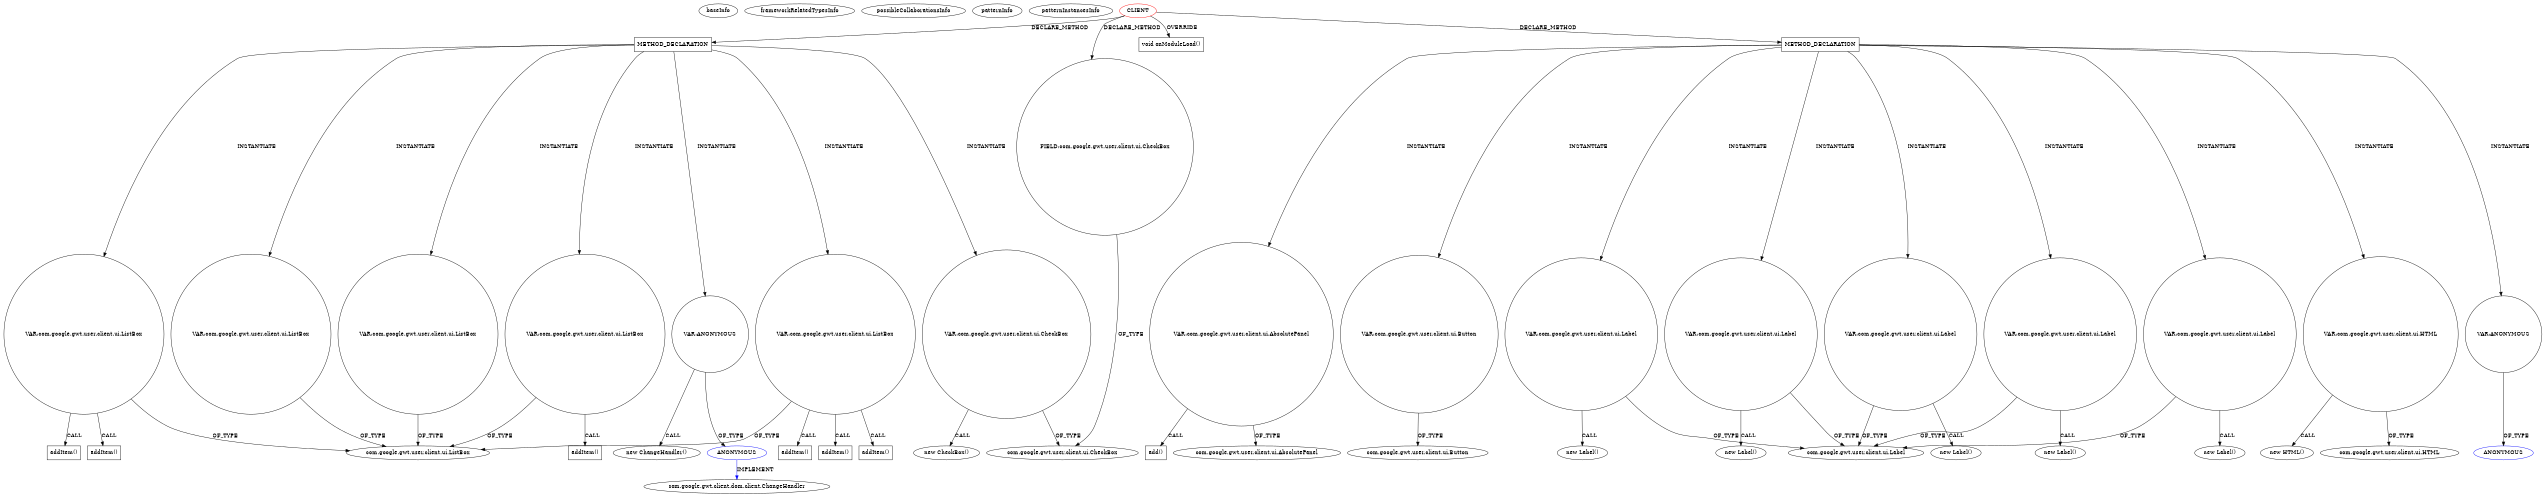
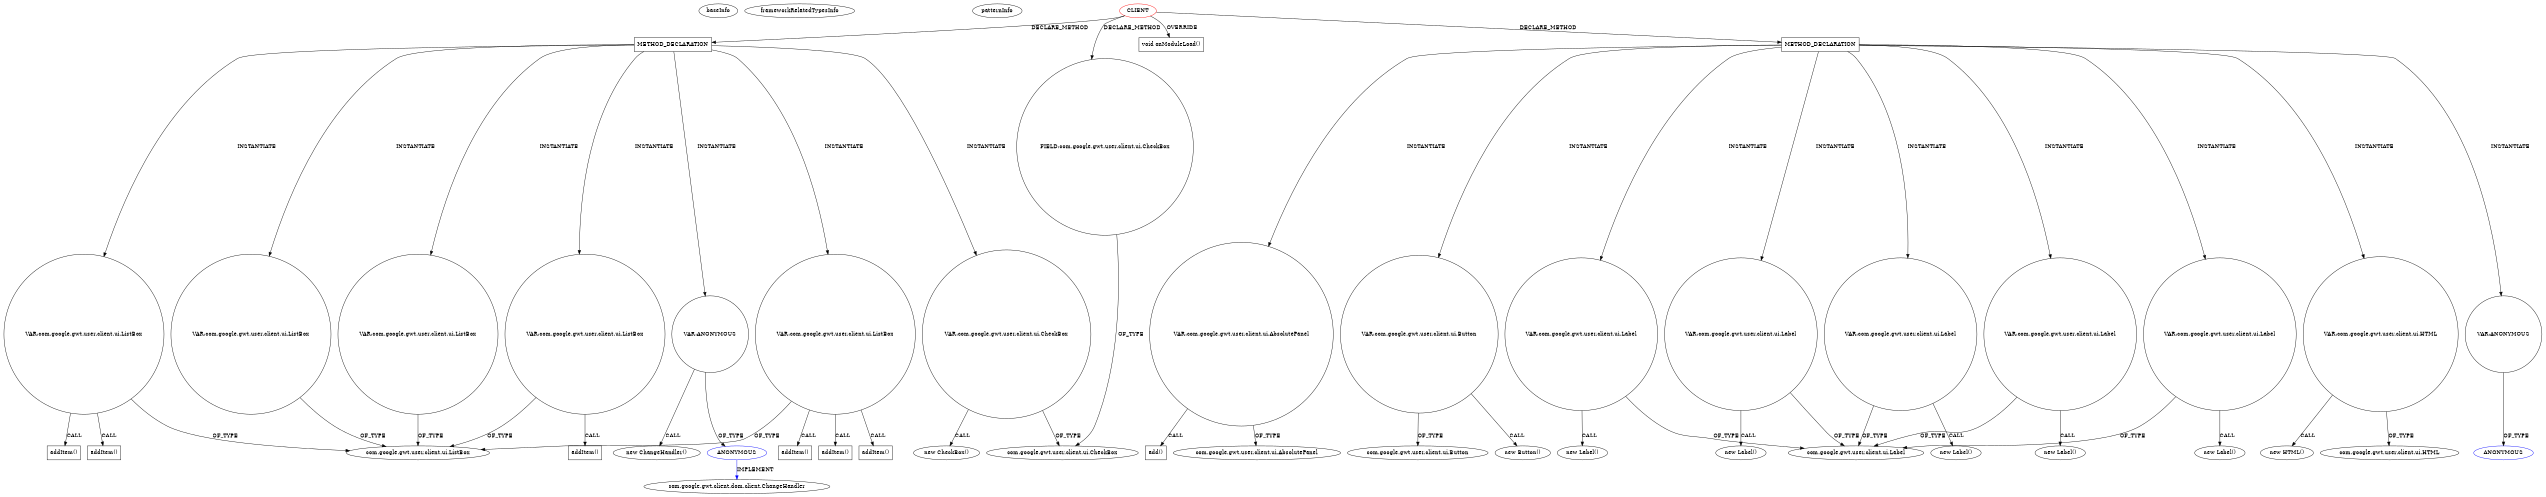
  digraph {
    node [isFrameworkType=false vertexType=VARIABLE_EXPRESION]
    baseInfo [category=pattern graphId=1033 isAnonymous=false possibleRelation=true isFrameworkType="" vertexType=""]
    frameworkRelatedTypesInfo [0="com.google.gwt.core.client.EntryPoint" isFrameworkType="" vertexType=""]
-   possibleCollaborationsInfo [0="1033~INSTANTIATION-CLIENT_METHOD_DECLARATION-~com.google.gwt.core.client.EntryPoint ~com.google.gwt.event.dom.client.ChangeHandler ~false~true" isFrameworkType="" vertexType=""]
    patternInfo [frequency=2.0 patternRootClient=0 isFrameworkType="" vertexType=""]
-   patternInstancesInfo [0="spydon-esiade~/spydon-esiade/esiade-master/src/net/esiade/client/Esiade.java~Esiade~4504" 1="DeannaSurma-Census~/DeannaSurma-Census/Census-master/src/com/cs4302/census/client/Census.java~Census~109" isFrameworkType="" vertexType=""]
    n6 [label="new ChangeHandler()" vertexType=CONSTRUCTOR_CALL]
    n7 [label="VAR:ANONYMOUS" shape=circle]
    n8 [color=blue label=ANONYMOUS vertexType=REFERENCE_ANONYMOUS_DECLARATION]
    n9 [label="com.google.gwt.client.dom.client.ChangeHandler" vertexType=FRAMEWORK_INTERFACE_TYPE]
    n10 [label=METHOD_DECLARATION shape=box vertexType=CLIENT_METHOD_DECLARATION]
    n11 [label="VAR:com.google.gwt.user.client.ui.CheckBox" shape=circle]
    n12 [label="VAR:com.google.gwt.user.client.ui.ListBox" shape=circle]
    n13 [label="VAR:com.google.gwt.user.client.ui.ListBox" shape=circle]
    n14 [label="VAR:com.google.gwt.user.client.ui.ListBox" shape=circle]
    n15 [label="VAR:com.google.gwt.user.client.ui.ListBox" shape=circle]
    n16 [label="VAR:com.google.gwt.user.client.ui.ListBox" shape=circle]
    n17 [label="com.google.gwt.user.client.ui.CheckBox" vertexType=FRAMEWORK_CLASS_TYPE]
    n18 [label="new CheckBox()" vertexType=CONSTRUCTOR_CALL]
    n19 [label="addItem()" shape=box vertexType=INSIDE_CALL]
    n20 [label="com.google.gwt.user.client.ui.ListBox" vertexType=FRAMEWORK_CLASS_TYPE]
    n21 [label="addItem()" shape=box vertexType=INSIDE_CALL]
    n22 [label="addItem()" shape=box vertexType=INSIDE_CALL]
    n23 [label="addItem()" shape=box vertexType=INSIDE_CALL]
    n24 [label="addItem()" shape=box vertexType=INSIDE_CALL]
    n25 [label="addItem()" shape=box vertexType=INSIDE_CALL]
    n26 [color=red label=CLIENT vertexType=ROOT_CLIENT_CLASS_DECLARATION]
    n27 [label="FIELD:com.google.gwt.user.client.ui.CheckBox" shape=circle vertexType=FIELD_DECLARATION]
    n28 [label="void onModuleLoad()" shape=box vertexType=OVERRIDING_METHOD_DECLARATION]
    n29 [label=METHOD_DECLARATION shape=box vertexType=CLIENT_METHOD_DECLARATION]
    n30 [label="VAR:com.google.gwt.user.client.ui.Label" shape=circle]
    n31 [label="VAR:com.google.gwt.user.client.ui.Label" shape=circle]
    n32 [label="VAR:com.google.gwt.user.client.ui.Label" shape=circle]
    n33 [label="VAR:com.google.gwt.user.client.ui.Label" shape=circle]
    n34 [label="VAR:com.google.gwt.user.client.ui.Label" shape=circle]
    n35 [label="VAR:com.google.gwt.user.client.ui.HTML" shape=circle]
    n36 [label="VAR:ANONYMOUS" shape=circle]
    n37 [label="VAR:com.google.gwt.user.client.ui.AbsolutePanel" shape=circle]
    n38 [label="VAR:com.google.gwt.user.client.ui.Button" shape=circle]
    n39 [label="com.google.gwt.user.client.ui.Label" vertexType=FRAMEWORK_CLASS_TYPE]
    n40 [label="new Label()" vertexType=CONSTRUCTOR_CALL]
    n41 [label="new Label()" vertexType=CONSTRUCTOR_CALL]
    n42 [label="new Label()" vertexType=CONSTRUCTOR_CALL]
    n43 [label="new Label()" vertexType=CONSTRUCTOR_CALL]
    n44 [label="new Label()" vertexType=CONSTRUCTOR_CALL]
    n45 [label="new HTML()" vertexType=CONSTRUCTOR_CALL]
    n46 [label="com.google.gwt.user.client.ui.HTML" vertexType=FRAMEWORK_CLASS_TYPE]
    n47 [color=blue label=ANONYMOUS vertexType=REFERENCE_ANONYMOUS_DECLARATION]
    n48 [label="com.google.gwt.user.client.ui.AbsolutePanel" vertexType=FRAMEWORK_CLASS_TYPE]
    n49 [label="add()" shape=box vertexType=INSIDE_CALL]
+   n50 [label="new Button()" vertexType=CONSTRUCTOR_CALL]
    n51 [label="com.google.gwt.user.client.ui.Button" vertexType=FRAMEWORK_CLASS_TYPE]
    n7 -> n6 [label=CALL]
    n7 -> n8 [label=OF_TYPE]
    n8 -> n9 [color=blue label=IMPLEMENT]
    n10 -> n7 [label=INSTANTIATE]
    n10 -> n11 [label=INSTANTIATE]
    n10 -> n12 [label=INSTANTIATE]
    n10 -> n13 [label=INSTANTIATE]
    n10 -> n14 [label=INSTANTIATE]
    n10 -> n15 [label=INSTANTIATE]
    n10 -> n16 [label=INSTANTIATE]
    n11 -> n17 [label=OF_TYPE]
    n11 -> n18 [label=CALL]
    n12 -> n19 [label=CALL]
    n12 -> n20 [label=OF_TYPE]
    n12 -> n21 [label=CALL]
    n12 -> n22 [label=CALL]
    n13 -> n20 [label=OF_TYPE]
    n14 -> n20 [label=OF_TYPE]
    n15 -> n20 [label=OF_TYPE]
    n15 -> n23 [label=CALL]
    n15 -> n24 [label=CALL]
    n16 -> n20 [label=OF_TYPE]
    n16 -> n25 [label=CALL]
    n26 -> n10 [label=DECLARE_METHOD]
    n26 -> n27 [label=DECLARE_METHOD]
    n26 -> n28 [label=OVERRIDE]
    n26 -> n29 [label=DECLARE_METHOD]
    n27 -> n17 [label=OF_TYPE]
    n29 -> n30 [label=INSTANTIATE]
    n29 -> n31 [label=INSTANTIATE]
    n29 -> n32 [label=INSTANTIATE]
    n29 -> n33 [label=INSTANTIATE]
    n29 -> n34 [label=INSTANTIATE]
    n29 -> n35 [label=INSTANTIATE]
    n29 -> n36 [label=INSTANTIATE]
    n29 -> n37 [label=INSTANTIATE]
    n29 -> n38 [label=INSTANTIATE]
    n30 -> n39 [label=OF_TYPE]
    n30 -> n40 [label=CALL]
    n31 -> n39 [label=OF_TYPE]
    n31 -> n41 [label=CALL]
    n32 -> n39 [label=OF_TYPE]
    n32 -> n42 [label=CALL]
    n33 -> n39 [label=OF_TYPE]
    n33 -> n43 [label=CALL]
    n34 -> n39 [label=OF_TYPE]
    n34 -> n44 [label=CALL]
    n35 -> n45 [label=CALL]
    n35 -> n46 [label=OF_TYPE]
    n36 -> n47 [label=OF_TYPE]
    n37 -> n48 [label=OF_TYPE]
    n37 -> n49 [label=CALL]
+   n38 -> n50 [label=CALL]
    n38 -> n51 [label=OF_TYPE]
  }
